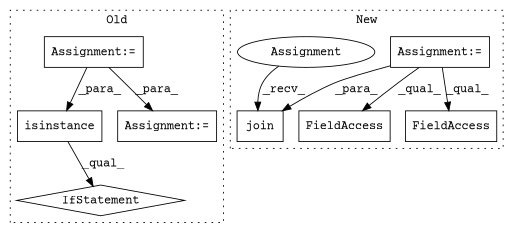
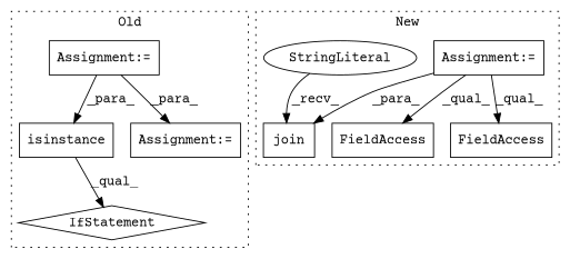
  digraph {
    fontname="Courier Prime"
    node [a=7 fontname="Courier Prime" l=1 shape=box]
    edge [fontname="Courier Prime"]
    n1 [a=32 l="11,1" label=isinstance s="2856,2894"]
    n2 [a=25 l=3 label=IfStatement s=2895 shape=diamond]
    n3 [label="Assignment:=" s=2703]
    n4 [label="Assignment:=" s=2807]
    n5 [a=32 l="5,1" label=join s="3897,4081"]
    n6 [label="Assignment:=" s=2707]
-   n7 [a=45 l=4 label=Assignment s=3892 shape=ellipse]
+   n7 [a=45 l=4 label=StringLiteral s=3892 shape=ellipse]
    n8 [a=22 l=27 label=FieldAccess s=3425]
    n9 [a=22 l=27 label=FieldAccess s=3918]
    subgraph cluster_1 {
      label=Old
      style=dotted
      n1
      n2
      n3
      n4
    }
    subgraph cluster_2 {
      label=New
      style=dotted
      n5
      n6
      n7
      n8
      n9
    }
    n1 -> n2 [label=_qual_]
    n3 -> n1 [label=_para_]
    n3 -> n4 [label=_para_]
    n6 -> n5 [label=_para_]
    n6 -> n8 [label=_qual_]
    n6 -> n9 [label=_qual_]
    n7 -> n5 [label=_recv_]
  }
